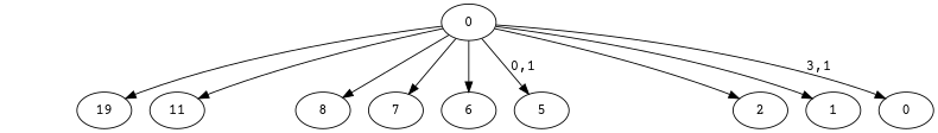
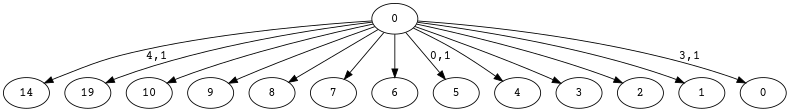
  digraph {
    fontname="Courier Prime"
    node [fontname="Courier Prime"]
    edge [fontname="Courier Prime"]
+   n1 [label=14]
    n2 [label=19]
-   n3 [label=11]
+   n3 [label=10]
+   n4 [label=9]
    n5 [label=8]
    n6 [label=7]
    n7 [label=6]
    n8 [label=5]
+   n9 [label=4]
+   n10 [label=3]
    n11 [label=2]
    n12 [label=1]
    n13 [label=0]
    0
+   0 -> n1 [label="4,1"]
    0 -> n2
    0 -> n3
+   0 -> n4
    0 -> n5
    0 -> n6
    0 -> n7
    0 -> n8 [label="0,1"]
+   0 -> n9
+   0 -> n10
    0 -> n11
    0 -> n12
    0 -> n13 [label="3,1"]
  }
